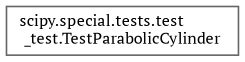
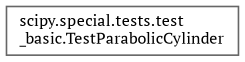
  digraph {
    rankdir=LR
    fontname="PT Serif"
-   n1 [color=grey40 fillcolor=white fontname="PT Serif" fontsize=10 height=0.2 label="scipy.special.tests.test\l_test.TestParabolicCylinder" shape=box style=filled width=0.4]
+   n1 [color=grey40 fillcolor=white fontname="PT Serif" fontsize=10 height=0.2 label="scipy.special.tests.test\l_basic.TestParabolicCylinder" shape=box style=filled width=0.4]
  }
